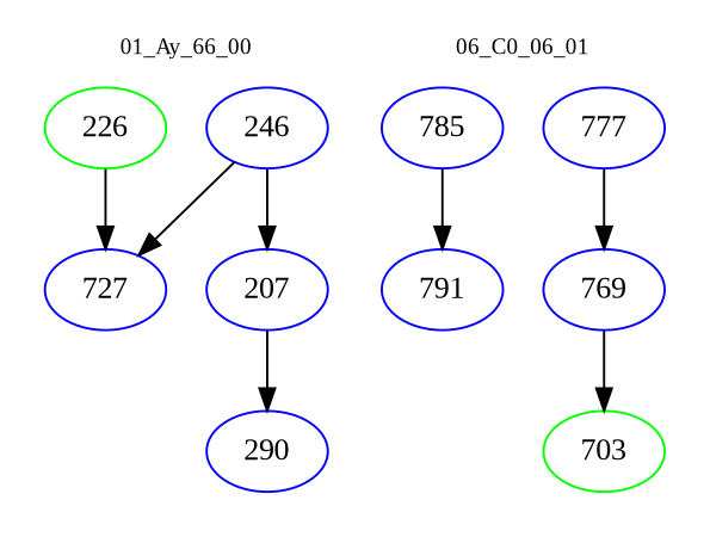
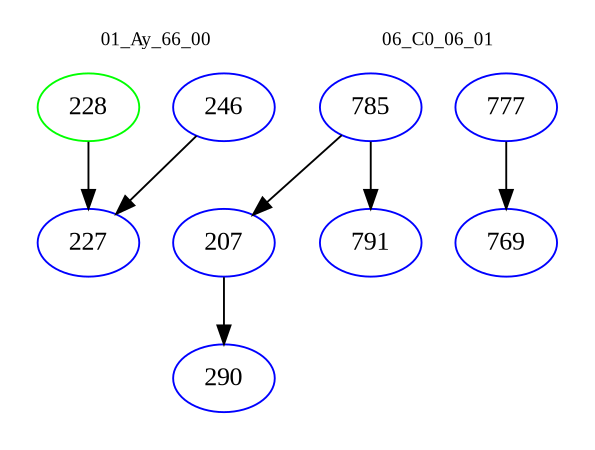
  digraph {
    fontname="Liberation Serif"
    node [color=blue fontname="Liberation Serif"]
    edge [color=black fontname="Liberation Serif"]
    n1 [label=246]
-   n2 [label=727]
+   n2 [label=227]
    n3 [label=207]
-   n4 [color=green label=226]
+   n4 [color=green label=228]
    n5 [label=290]
    n6 [label=777]
    n7 [label=769]
    n8 [label=785]
-   n9 [color=green label=703]
    n10 [label=791]
    subgraph cluster_1 {
      color=white
      fontsize=10
      label="01_Ay_66_00"
      n1
      n2
      n3
      n4
      n5
    }
    subgraph cluster_2 {
      color=white
      fontsize=10
      label="06_C0_06_01"
      n6
      n7
      n8
-     n9
      n10
    }
    n1 -> n2
-   n1 -> n3
+   n8 -> n3
    n3 -> n5
    n4 -> n2
    n6 -> n7
-   n7 -> n9
    n8 -> n10
  }
